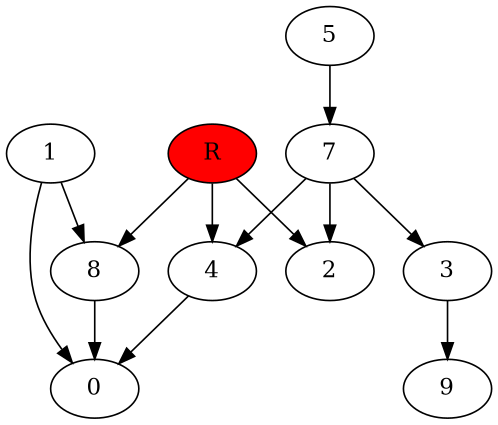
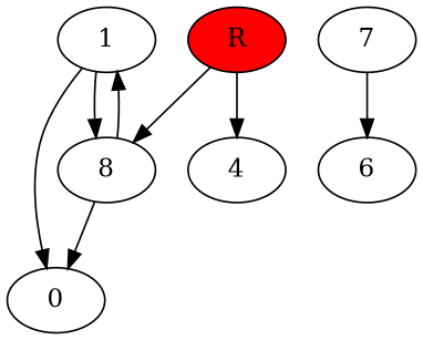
  digraph {
    n1 [label=0]
    1
    8
    4
-   5
    7
-   6 [label=3]
-   2
-   9
+   6
    R [fillcolor="#ff0000" style=filled]
    1 -> n1
    1 -> 8
    8 -> n1
-   4 -> n1
-   5 -> 7
-   7 -> 4
+   8 -> 1
    7 -> 6
-   7 -> 2
-   6 -> 9
    R -> 8
    R -> 4
-   R -> 2
  }
